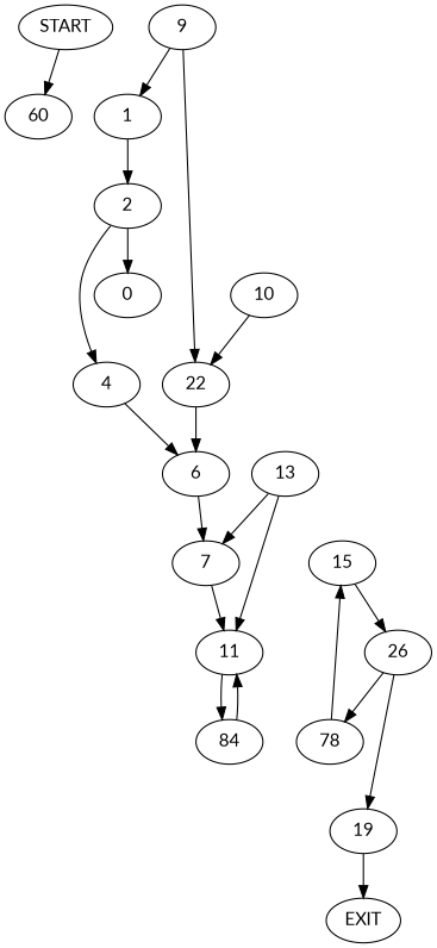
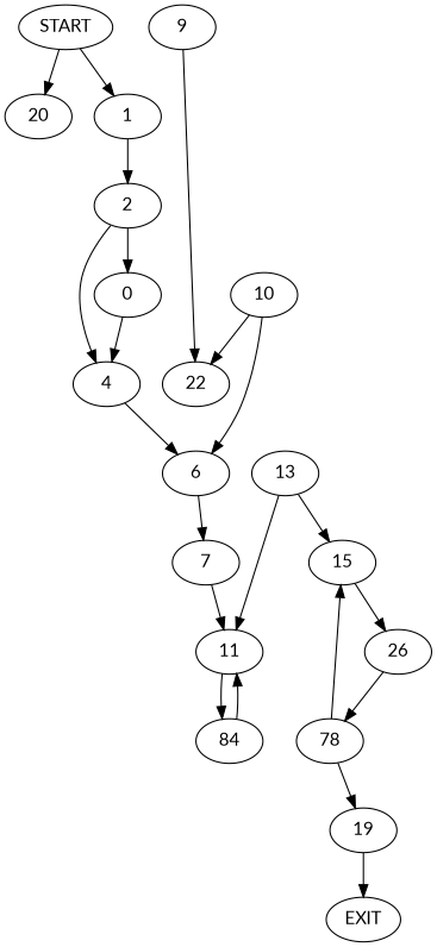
  digraph {
    fontname=Lato
    node [fontname=Lato]
    edge [fontname=Lato]
    n1 [label=START]
    1
-   20 [label=60]
+   20
    2
    n5 [label=EXIT]
    4
    n7 [label=0]
    6
    7
    11
    n11 [label=84]
    n12 [label=22]
    9
    10
    13
    15
    n17 [label=26]
    n18 [label=78]
    19
-   9 -> 1
+   n1 -> 1
    n1 -> 20
    1 -> 2
    2 -> 4
    2 -> n7
    4 -> 6
+   n7 -> 4
    6 -> 7
    7 -> 11
    11 -> n11
    n11 -> 11
-   n12 -> 6
+   10 -> 6
    9 -> n12
    10 -> n12
    13 -> 11
-   13 -> 7
+   13 -> 15
    15 -> n17
    n17 -> n18
-   n17 -> 19
+   n18 -> 19
    n18 -> 15
    19 -> n5
  }
